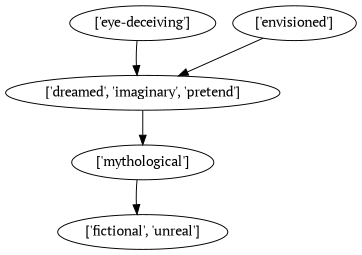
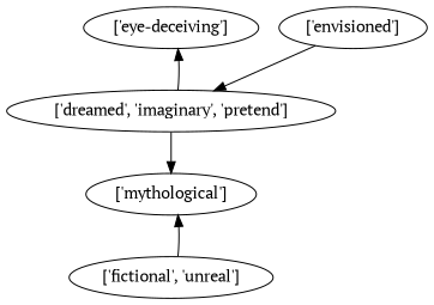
  strict digraph {
    fontname="PT Serif"
    node [fontname="PT Serif"]
    edge [fontname="PT Serif"]
    "['eye-deceiving']"
    "['dreamed', 'imaginary', 'pretend']"
    "['mythological']"
    "['fictional', 'unreal']"
    "['envisioned']"
-   "['eye-deceiving']" -> "['dreamed', 'imaginary', 'pretend']"
+   "['dreamed', 'imaginary', 'pretend']" -> "['eye-deceiving']"
    "['dreamed', 'imaginary', 'pretend']" -> "['mythological']"
-   "['mythological']" -> "['fictional', 'unreal']"
+   "['fictional', 'unreal']" -> "['mythological']"
    "['envisioned']" -> "['dreamed', 'imaginary', 'pretend']"
  }
